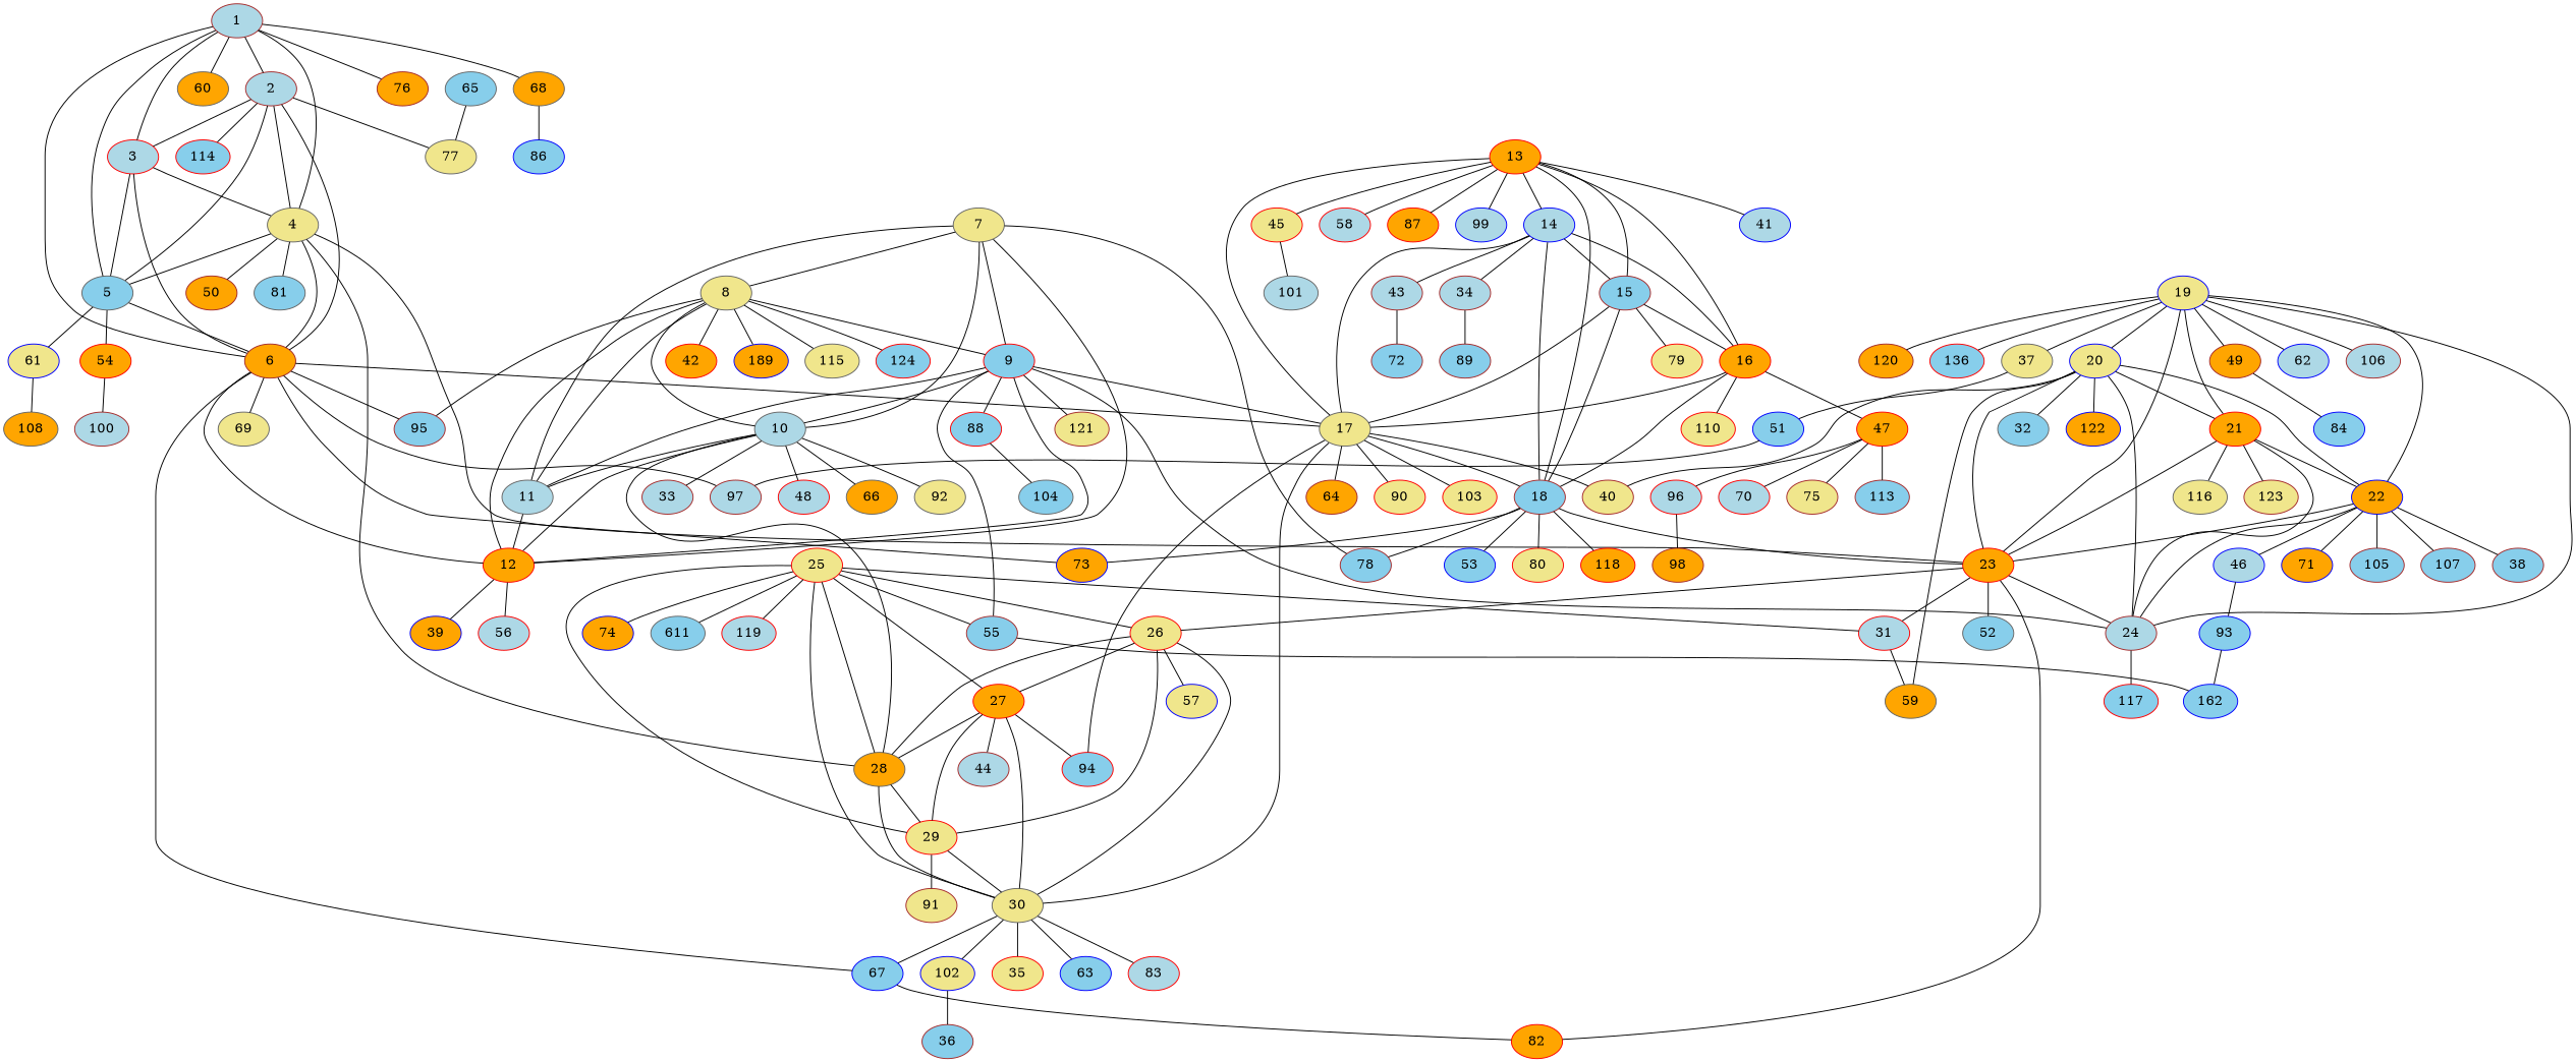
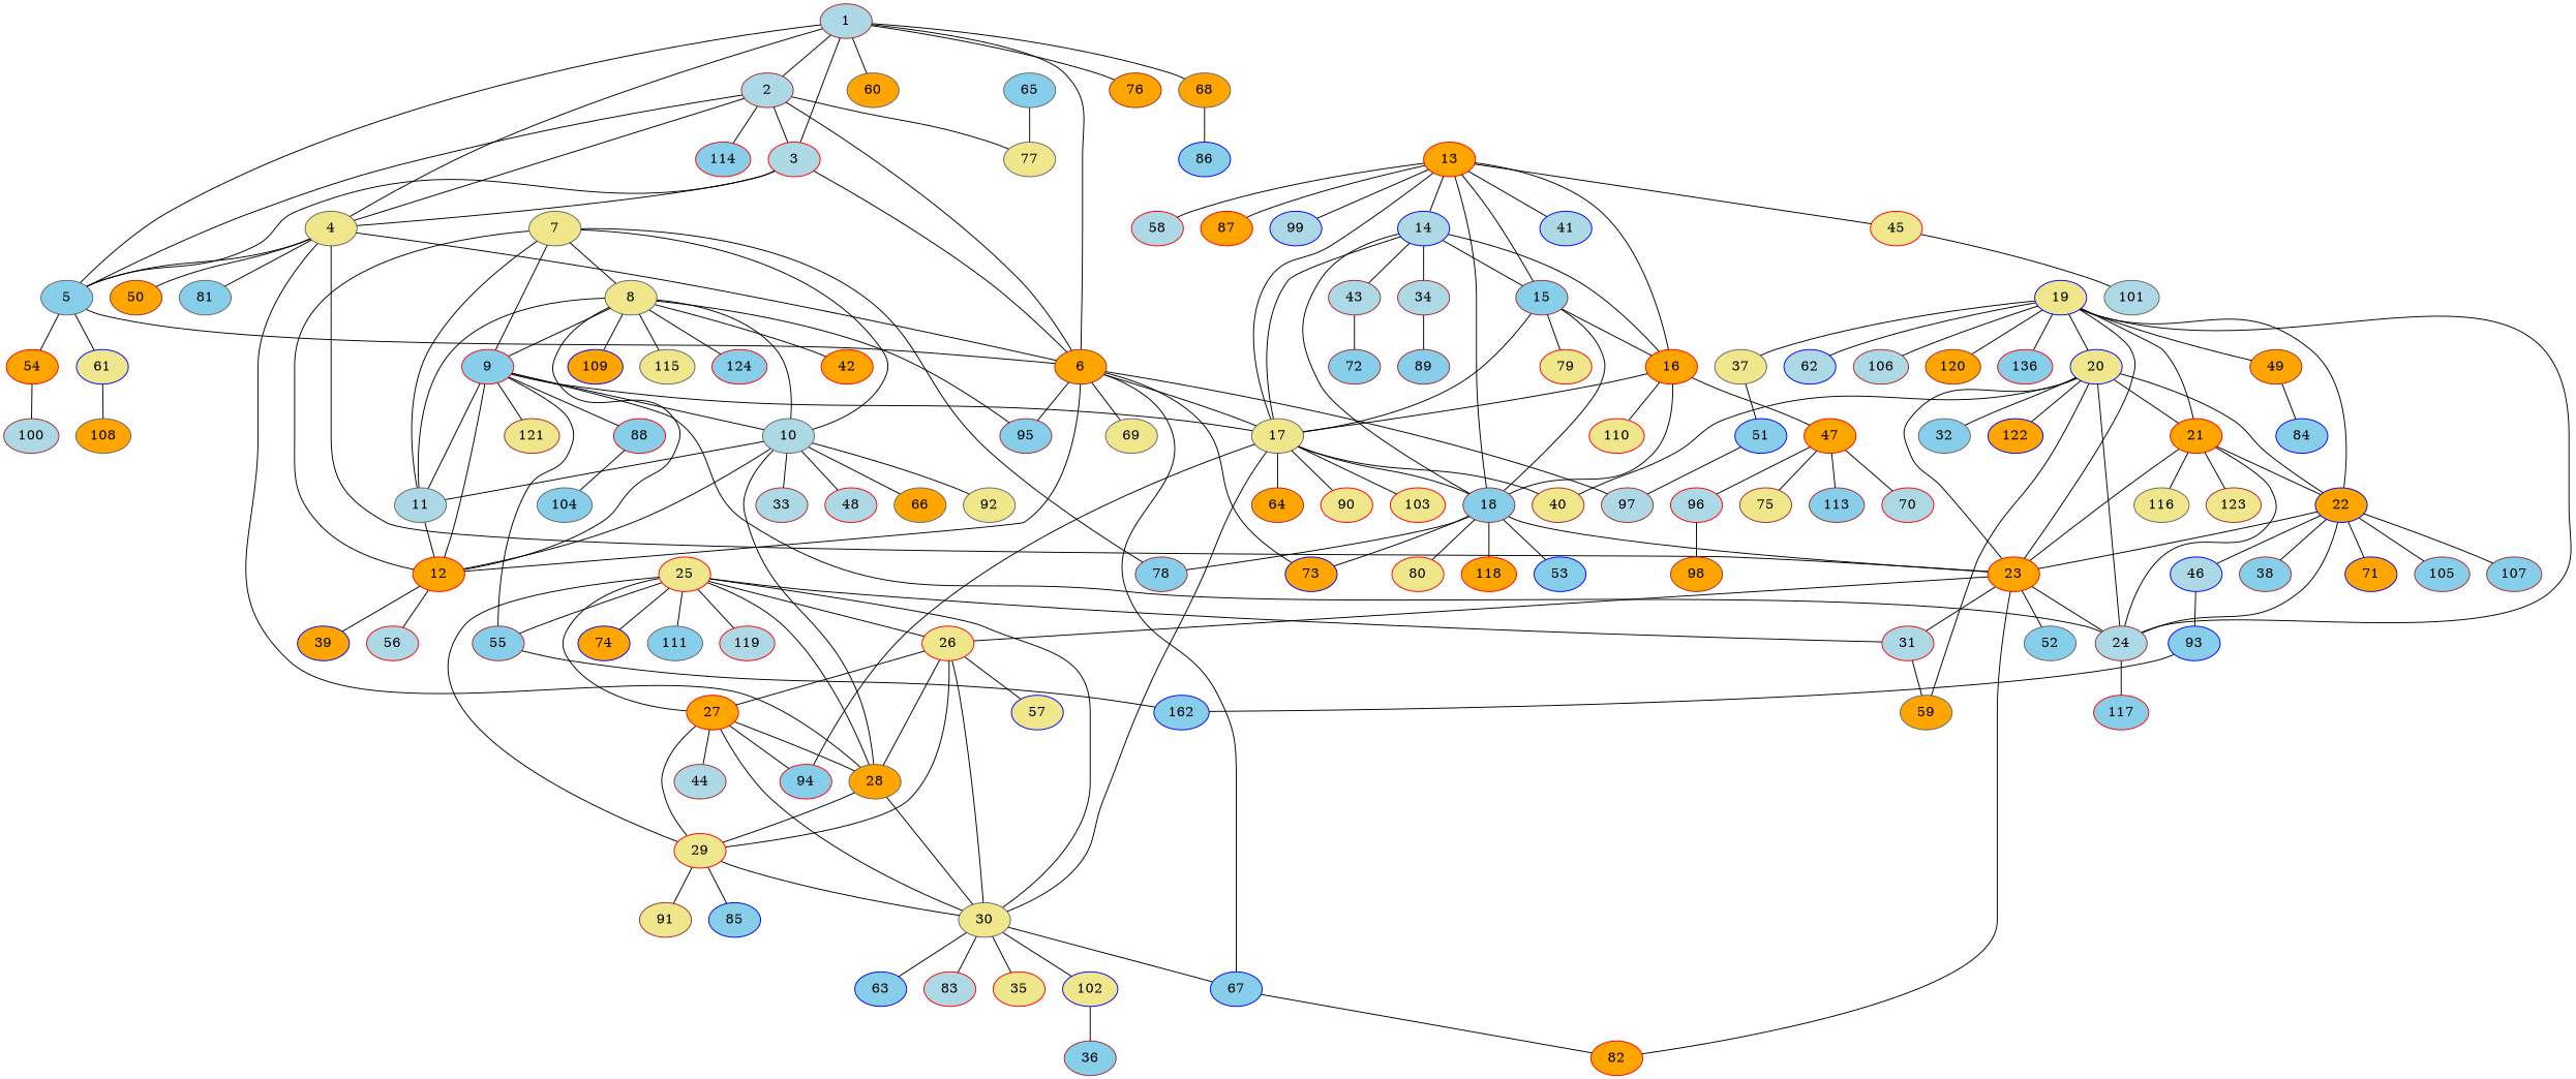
  graph {
    fontname="DejaVu Serif"
    node [color=red fillcolor=skyblue fontname="DejaVu Serif" style=filled]
    edge [fontname="DejaVu Serif"]
    1 [color=brown fillcolor=lightblue]
    2 [color=brown fillcolor=lightblue]
    3 [fillcolor=lightblue]
    4 [color=gray40 fillcolor=khaki]
    5 [color=gray40]
    6 [color=brown fillcolor=orange]
    60 [color=gray40 fillcolor=orange]
    68 [color=gray40 fillcolor=orange]
    76 [color=brown fillcolor=orange]
    114
    77 [color=gray40 fillcolor=khaki]
    23 [fillcolor=orange]
    28 [color=gray40 fillcolor=orange]
    50 [color=brown fillcolor=orange]
    81 [color=gray40]
    54 [fillcolor=orange]
    61 [color=blue fillcolor=khaki]
    12 [fillcolor=orange]
    17 [color=gray40 fillcolor=khaki]
    67 [color=blue]
    69 [color=gray40 fillcolor=khaki]
    73 [color=blue fillcolor=orange]
    95 [color=brown]
    97 [color=brown fillcolor=lightblue]
    86 [color=blue]
    65 [color=gray40]
    24 [color=brown fillcolor=lightblue]
    26 [fillcolor=khaki]
    31 [fillcolor=lightblue]
    52 [color=gray40]
    82 [fillcolor=orange]
    30 [color=gray40 fillcolor=khaki]
    29 [fillcolor=khaki]
    100 [color=brown fillcolor=lightblue]
    108 [color=gray40 fillcolor=orange]
    39 [color=blue fillcolor=orange]
    56 [fillcolor=lightblue]
    18 [color=brown]
    40 [color=brown fillcolor=khaki]
    64 [color=brown fillcolor=orange]
    90 [fillcolor=khaki]
    94
    103 [fillcolor=khaki]
    7 [color=gray40 fillcolor=khaki]
    8 [color=gray40 fillcolor=khaki]
    9
    10 [color=gray40 fillcolor=lightblue]
    11 [color=gray40 fillcolor=lightblue]
    78 [color=brown]
    42 [fillcolor=orange]
-   109 [color=blue fillcolor=orange label=189]
+   109 [color=blue fillcolor=orange]
    115 [color=gray40 fillcolor=khaki]
    124
    55 [color=brown]
    88
    121 [color=brown fillcolor=khaki]
    33 [color=brown fillcolor=lightblue]
    48 [fillcolor=lightblue]
    66 [color=gray40 fillcolor=orange]
    92 [color=gray40 fillcolor=khaki]
    117
    n62 [color=blue label=162]
    104 [color=gray40]
    13 [fillcolor=orange]
    14 [color=blue fillcolor=lightblue]
    15 [color=brown]
    16 [fillcolor=orange]
    41 [color=blue fillcolor=lightblue]
    45 [fillcolor=khaki]
    58 [fillcolor=lightblue]
    87 [fillcolor=orange]
    99 [color=blue fillcolor=lightblue]
    34 [color=brown fillcolor=lightblue]
    43 [color=brown fillcolor=lightblue]
    79 [fillcolor=khaki]
    47 [fillcolor=orange]
    110 [fillcolor=khaki]
    53 [color=blue]
    80 [fillcolor=khaki]
    118 [fillcolor=orange]
    101 [color=gray40 fillcolor=lightblue]
    89 [color=brown]
    72 [color=brown]
    70 [fillcolor=lightblue]
    75 [color=brown fillcolor=khaki]
    96 [fillcolor=lightblue]
    113 [color=brown]
    35 [fillcolor=khaki]
    63 [color=blue]
    83 [fillcolor=lightblue]
    102 [color=blue fillcolor=khaki]
    19 [color=blue fillcolor=khaki]
    20 [color=blue fillcolor=khaki]
    21 [fillcolor=orange]
    22 [color=blue fillcolor=orange]
    37 [color=gray40 fillcolor=khaki]
    49 [color=brown fillcolor=orange]
    62 [color=blue fillcolor=lightblue]
    106 [color=brown fillcolor=lightblue]
    120 [color=brown fillcolor=orange]
    n101 [label=136]
    32 [color=gray40]
    59 [color=gray40 fillcolor=orange]
    122 [color=blue fillcolor=orange]
    116 [color=gray40 fillcolor=khaki]
    123 [color=brown fillcolor=khaki]
    38 [color=brown]
    46 [color=blue fillcolor=lightblue]
    71 [color=blue fillcolor=orange]
    105 [color=brown]
    107 [color=brown]
    51 [color=blue]
    84 [color=blue]
    93 [color=blue]
    27 [fillcolor=orange]
    57 [color=blue fillcolor=khaki]
    25 [fillcolor=khaki]
    74 [color=blue fillcolor=orange]
-   111 [color=gray40 label=611]
+   111 [color=gray40]
    119 [fillcolor=lightblue]
    44 [color=brown fillcolor=lightblue]
+   85 [color=blue]
    91 [color=brown fillcolor=khaki]
    36 [color=brown]
    98 [color=brown fillcolor=orange]
    1 -- 2
    1 -- 3
    1 -- 4
    1 -- 5
    1 -- 6
    1 -- 60
    1 -- 68
    1 -- 76
    2 -- 3
    2 -- 4
    2 -- 5
    2 -- 6
    2 -- 114
    2 -- 77
    3 -- 4
    3 -- 5
    3 -- 6
    4 -- 5
    4 -- 6
    4 -- 23
    4 -- 28
    4 -- 50
    4 -- 81
    5 -- 6
    5 -- 54
    5 -- 61
    6 -- 12
    6 -- 17
    6 -- 67
    6 -- 69
    6 -- 73
    6 -- 95
    6 -- 97
    68 -- 86
    23 -- 24
    23 -- 26
    23 -- 31
    23 -- 52
    23 -- 82
    28 -- 30
    28 -- 29
    54 -- 100
    61 -- 108
    12 -- 39
    12 -- 56
    17 -- 30
    17 -- 18
    17 -- 40
    17 -- 64
    17 -- 90
    17 -- 94
    17 -- 103
    67 -- 82
    65 -- 77
    24 -- 117
    26 -- 28
    26 -- 30
    26 -- 29
    26 -- 27
    26 -- 57
    31 -- 59
    30 -- 67
    30 -- 35
    30 -- 63
    30 -- 83
    30 -- 102
    29 -- 30
+   29 -- 85
    29 -- 91
    18 -- 23
    18 -- 73
    18 -- 78
    18 -- 53
    18 -- 80
    18 -- 118
    7 -- 12
    7 -- 8
    7 -- 9
    7 -- 10
    7 -- 11
    7 -- 78
    8 -- 12
    8 -- 95
    8 -- 9
    8 -- 10
    8 -- 11
    8 -- 42
    8 -- 109
    8 -- 115
    8 -- 124
    9 -- 12
    9 -- 17
    9 -- 24
    9 -- 10
    9 -- 11
    9 -- 55
    9 -- 88
    9 -- 121
    10 -- 28
    10 -- 12
    10 -- 11
    10 -- 33
    10 -- 48
    10 -- 66
    10 -- 92
    11 -- 12
    55 -- n62
    88 -- 104
    13 -- 17
    13 -- 18
    13 -- 14
    13 -- 15
    13 -- 16
    13 -- 41
    13 -- 45
    13 -- 58
    13 -- 87
    13 -- 99
    14 -- 17
    14 -- 18
    14 -- 15
    14 -- 16
    14 -- 34
    14 -- 43
    15 -- 17
    15 -- 18
    15 -- 16
    15 -- 79
    16 -- 17
    16 -- 18
    16 -- 47
    16 -- 110
    45 -- 101
    34 -- 89
    43 -- 72
    47 -- 70
    47 -- 75
    47 -- 96
    47 -- 113
    96 -- 98
    102 -- 36
    19 -- 23
    19 -- 24
    19 -- 20
    19 -- 21
    19 -- 22
    19 -- 37
    19 -- 49
    19 -- 62
    19 -- 106
    19 -- 120
    19 -- n101
    20 -- 23
    20 -- 24
    20 -- 40
    20 -- 21
    20 -- 22
    20 -- 32
    20 -- 59
    20 -- 122
    21 -- 23
    21 -- 24
    21 -- 22
    21 -- 116
    21 -- 123
    22 -- 23
    22 -- 24
    22 -- 38
    22 -- 46
    22 -- 71
    22 -- 105
    22 -- 107
    37 -- 51
    49 -- 84
    46 -- 93
    51 -- 97
    93 -- n62
    27 -- 28
    27 -- 30
    27 -- 29
    27 -- 94
    27 -- 44
    25 -- 28
    25 -- 26
    25 -- 31
    25 -- 30
    25 -- 29
    25 -- 55
    25 -- 27
    25 -- 74
    25 -- 111
    25 -- 119
  }
